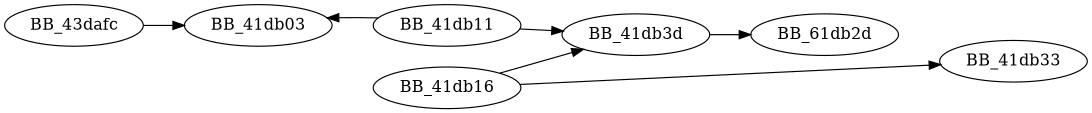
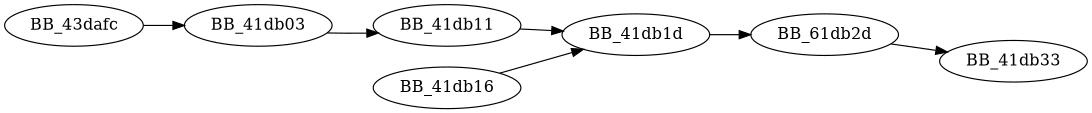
  digraph {
    rankdir=LR
    n1 [label=BB_43dafc]
    BB_41db03
    BB_41db11
-   BB_41db1d [label=BB_41db3d]
+   BB_41db1d
    BB_41db16
    n6 [label=BB_61db2d]
    BB_41db33
    n1 -> BB_41db03
-   BB_41db11 -> BB_41db03
+   BB_41db03 -> BB_41db11
    BB_41db11 -> BB_41db1d
    BB_41db1d -> n6
    BB_41db16 -> BB_41db1d
-   BB_41db16 -> BB_41db33
+   n6 -> BB_41db33
  }
